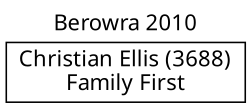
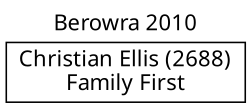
  digraph {
    label="Berowra 2010"
    labelloc=t
    mclimit=10
    fontname="Noto Sans"
-   n1 [label="Christian Ellis (3688)\nFamily First" shape=box fontname="Noto Sans"]
+   n1 [label="Christian Ellis (2688)\nFamily First" shape=box fontname="Noto Sans"]
  }
